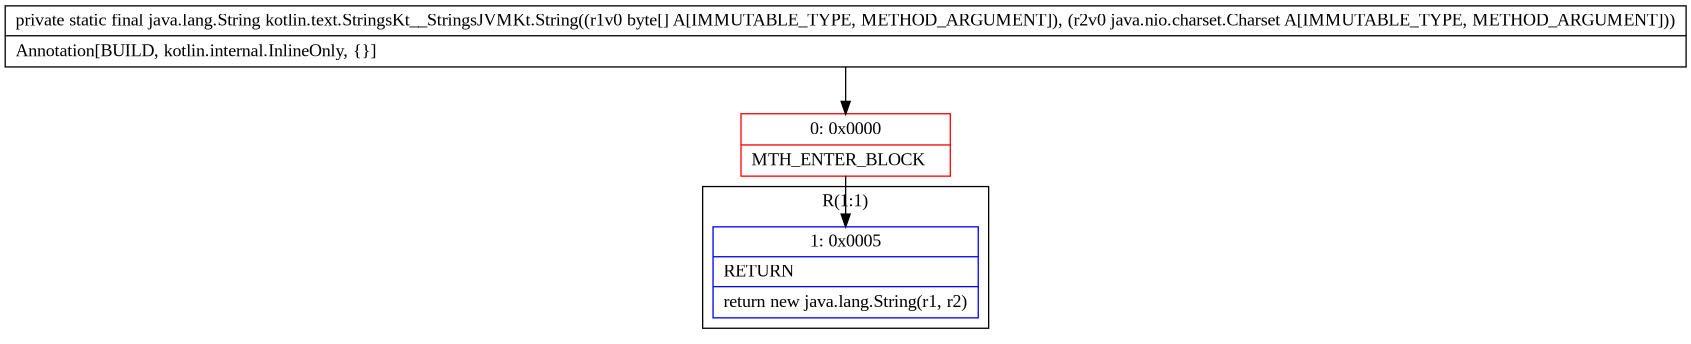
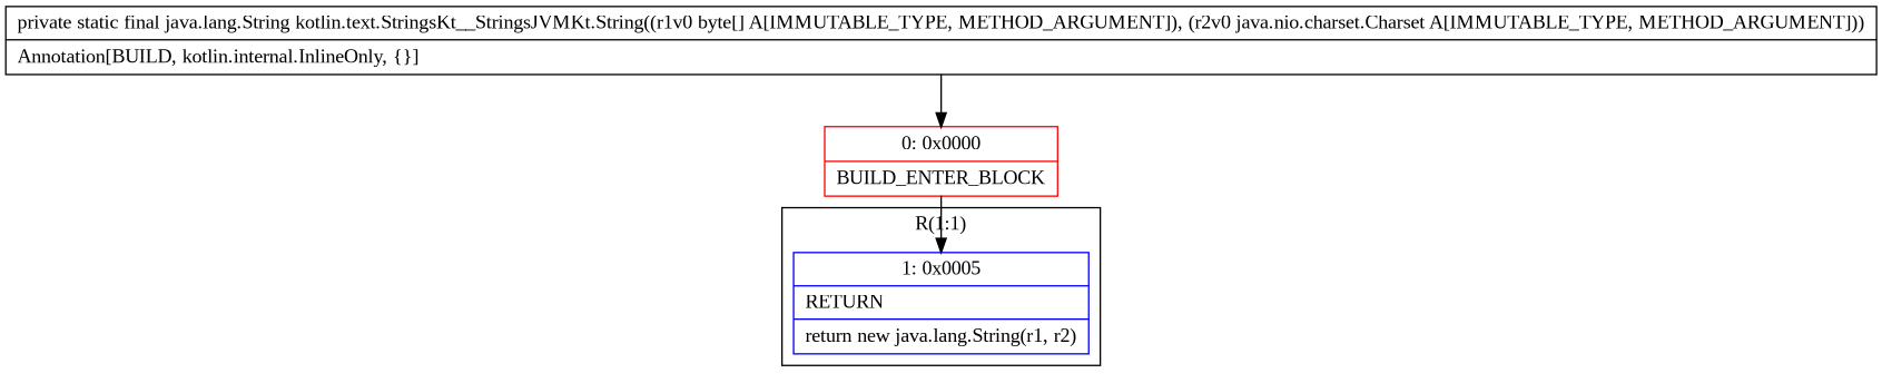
  digraph {
    fontname="Liberation Serif"
    node [shape=record fontname="Liberation Serif"]
    edge [fontname="Liberation Serif"]
    n1 [color=blue label="{1\:\ 0x0005|RETURN\l|return new java.lang.String(r1, r2)\l}"]
-   n2 [color=red label="{0\:\ 0x0000|MTH_ENTER_BLOCK\l}"]
+   n2 [color=red label="{0\:\ 0x0000|BUILD_ENTER_BLOCK\l}"]
    n3 [label="{private static final java.lang.String kotlin.text.StringsKt__StringsJVMKt.String((r1v0 byte[] A[IMMUTABLE_TYPE, METHOD_ARGUMENT]), (r2v0 java.nio.charset.Charset A[IMMUTABLE_TYPE, METHOD_ARGUMENT]))  | Annotation[BUILD, kotlin.internal.InlineOnly, \{\}]\l}"]
    subgraph cluster_1 {
      label="R(1:1)"
      n1
    }
    n2 -> n1
    n3 -> n2
  }
